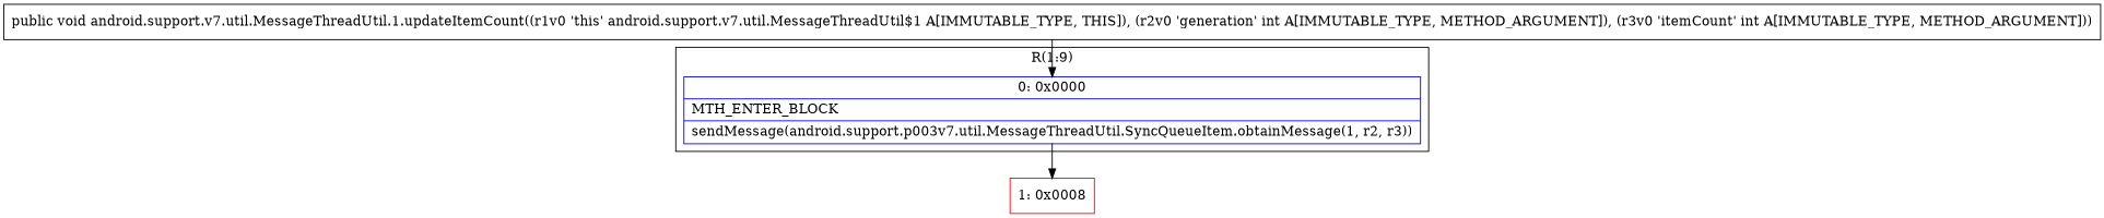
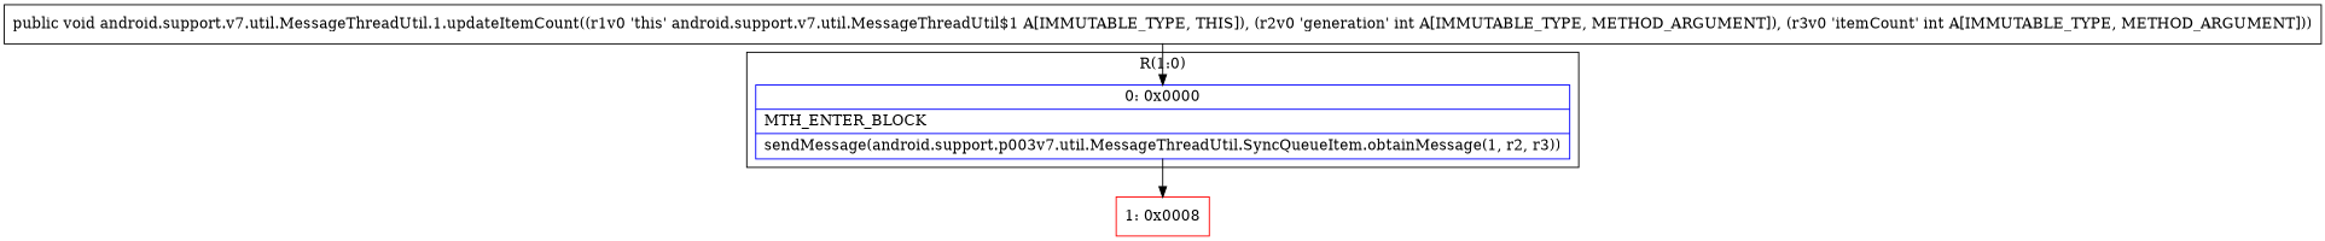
  digraph {
    node [shape=record]
    n1 [color=blue label="{0\:\ 0x0000|MTH_ENTER_BLOCK\l|sendMessage(android.support.p003v7.util.MessageThreadUtil.SyncQueueItem.obtainMessage(1, r2, r3))\l}"]
    n2 [color=red label="{1\:\ 0x0008}"]
    n3 [label="{public void android.support.v7.util.MessageThreadUtil.1.updateItemCount((r1v0 'this' android.support.v7.util.MessageThreadUtil$1 A[IMMUTABLE_TYPE, THIS]), (r2v0 'generation' int A[IMMUTABLE_TYPE, METHOD_ARGUMENT]), (r3v0 'itemCount' int A[IMMUTABLE_TYPE, METHOD_ARGUMENT])) }"]
    subgraph cluster_1 {
-     label="R(1:9)"
+     label="R(1:0)"
      n1
    }
    n1 -> n2
    n3 -> n1
  }
